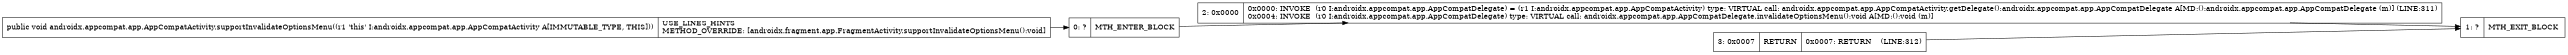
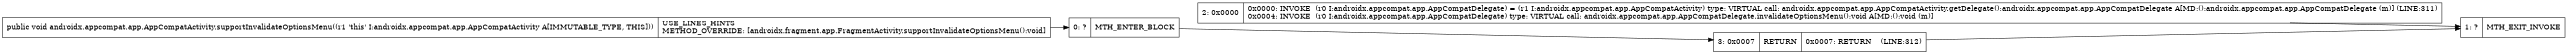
  digraph {
    rankdir=LR
    node [shape=record]
    n1 [label="{0\:\ ?|MTH_ENTER_BLOCK\l}"]
    n2 [label="{2\:\ 0x0000|0x0000: INVOKE  (r0 I:androidx.appcompat.app.AppCompatDelegate) = (r1 I:androidx.appcompat.app.AppCompatActivity) type: VIRTUAL call: androidx.appcompat.app.AppCompatActivity.getDelegate():androidx.appcompat.app.AppCompatDelegate A[MD:():androidx.appcompat.app.AppCompatDelegate (m)] (LINE:311)\l0x0004: INVOKE  (r0 I:androidx.appcompat.app.AppCompatDelegate) type: VIRTUAL call: androidx.appcompat.app.AppCompatDelegate.invalidateOptionsMenu():void A[MD:():void (m)]\l}"]
-   n3 [label="{1\:\ ?|MTH_EXIT_BLOCK\l}"]
+   n3 [label="{1\:\ ?|MTH_EXIT_INVOKE\l}"]
    n4 [label="{3\:\ 0x0007|RETURN\l|0x0007: RETURN    (LINE:312)\l}"]
    n5 [label="{public void androidx.appcompat.app.AppCompatActivity.supportInvalidateOptionsMenu((r1 'this' I:androidx.appcompat.app.AppCompatActivity A[IMMUTABLE_TYPE, THIS]))  | USE_LINES_HINTS\lMETHOD_OVERRIDE: [androidx.fragment.app.FragmentActivity.supportInvalidateOptionsMenu():void]\l}"]
-   n1 -> n2
+   n1 -> n4
    n2 -> n3
    n4 -> n3
    n5 -> n1
  }
